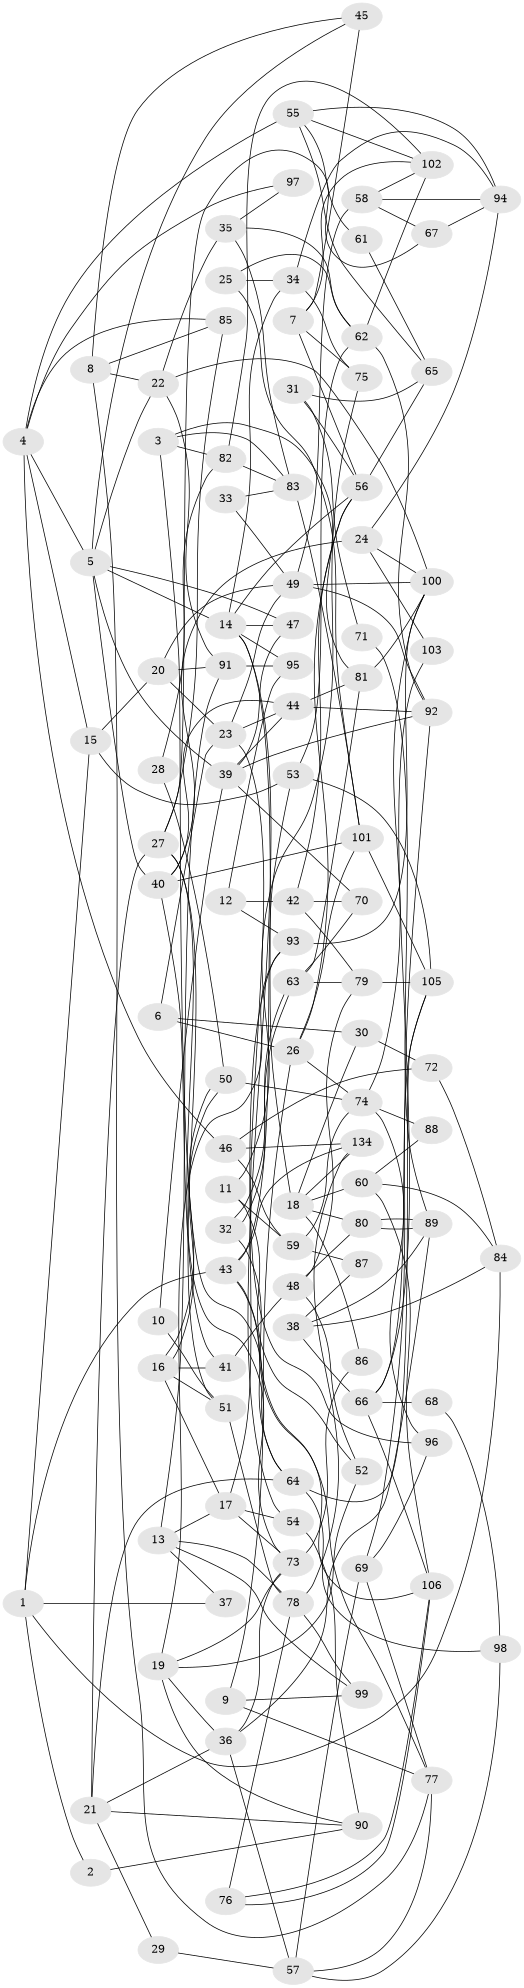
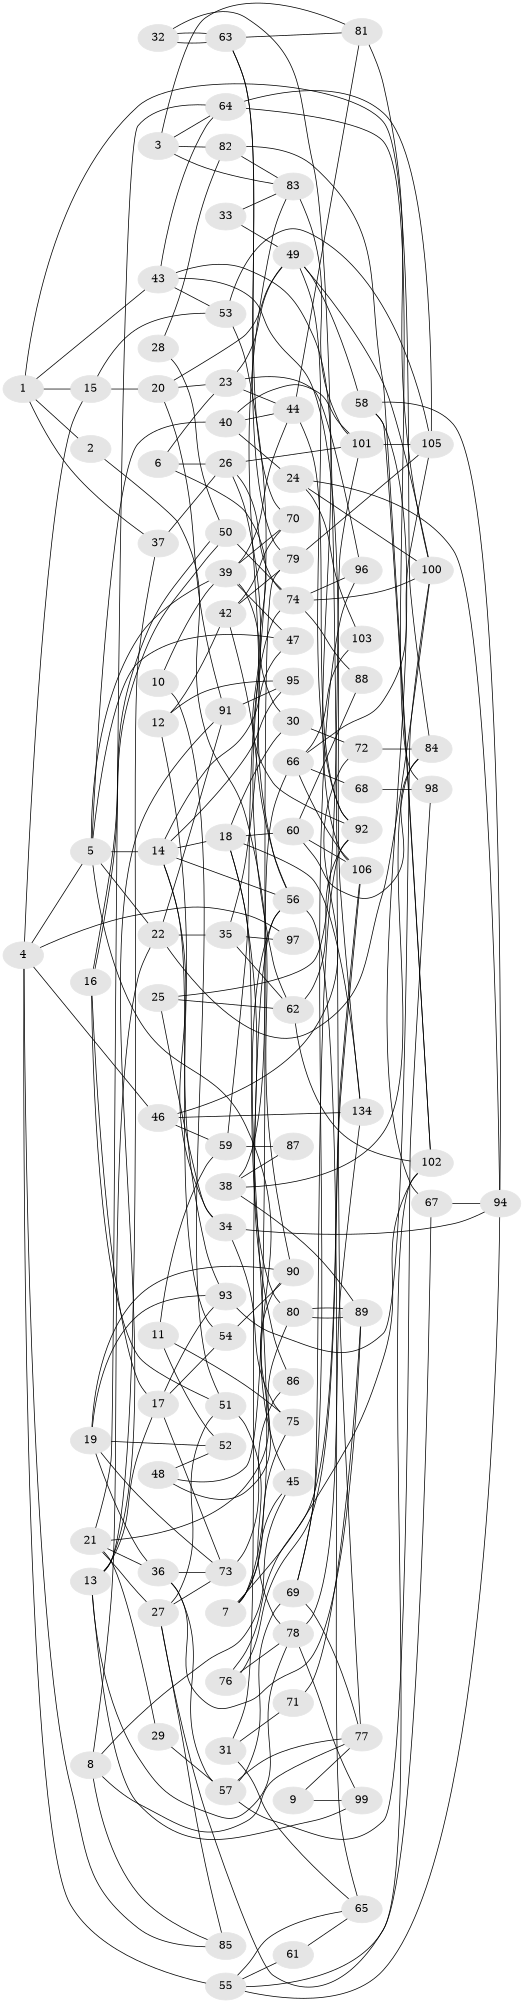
  graph {
    rankdir=LR
    node [color=gray90 style=filled]
    1
    2
    15
    37
    43
    84
    90
    20
    53
    64
    n11 [label=134]
    106
    3
    81
    82
    83
    105
    98
    100
    102
    101
    4
    5
    46
    55
    85
    97
    14
    22
    39
    40
    45
    47
    59
    72
    94
    65
    61
    56
    95
    18
    34
    54
    91
    35
    44
    70
    92
    24
-   41
    6
    23
    26
    30
    49
    96
    74
    7
    75
    8
    77
    9
    99
    10
    51
    78
    11
    52
    87
    12
    42
    93
    79
    13
    17
    73
    60
    80
    86
    103
    62
    16
    50
    48
    88
    89
    19
    36
    57
    58
    21
    27
    29
    67
    25
    28
    69
    31
    71
    32
    63
    33
    38
    66
    68
    76
    1 -- 2
    1 -- 15
    1 -- 37
    1 -- 43
    1 -- 84
    2 -- 90
    15 -- 20
    15 -- 53
    43 -- 53
    43 -- 64
    43 -- n11
    43 -- 106
    20 -- 91
    20 -- 23
    20 -- 49
    53 -- 105
    53 -- 62
    64 -- 105
    64 -- 98
    3 -- 64
    3 -- 81
    3 -- 82
    3 -- 83
    81 -- 100
    82 -- 83
    82 -- 102
    83 -- 101
    101 -- 105
    4 -- 15
    4 -- 5
    4 -- 46
    4 -- 55
    4 -- 85
    4 -- 97
    5 -- 14
    5 -- 22
    5 -- 39
    5 -- 40
    5 -- 45
    5 -- 47
    46 -- n11
    46 -- 59
    46 -- 72
    55 -- 102
    55 -- 94
    55 -- 65
    55 -- 61
    14 -- 47
    14 -- 56
    14 -- 95
    14 -- 18
    14 -- 34
    14 -- 54
    22 -- 100
    22 -- 91
    22 -- 35
    39 -- 47
    39 -- 44
    39 -- 70
    39 -- 92
    40 -- 101
    40 -- 44
    40 -- 24
-   40 -- 41
    59 -- 74
    59 -- 87
    72 -- 84
    61 -- 65
    56 -- 65
    18 -- n11
    18 -- 30
    18 -- 60
    18 -- 80
    18 -- 86
    34 -- 94
    34 -- 75
    54 -- 90
    91 -- 95
    35 -- 83
    35 -- 97
    35 -- 62
    44 -- 81
    44 -- 92
    24 -- 100
    24 -- 94
    24 -- 103
-   41 -- 48
    6 -- 23
    6 -- 26
    6 -- 30
    23 -- 44
    23 -- 49
    23 -- 96
    26 -- 101
    26 -- 56
    26 -- 74
    30 -- 72
    49 -- 100
    49 -- 92
    49 -- 58
    74 -- 100
    74 -- 96
    74 -- 88
    7 -- 102
    7 -- 45
    7 -- 56
    7 -- 75
    8 -- 85
    8 -- 22
    8 -- 45
    8 -- 77
-   9 -- 26
+   37 -- 26
    9 -- 77
    9 -- 99
    10 -- 39
    10 -- 51
    51 -- 78
    78 -- n11
    78 -- 99
    11 -- 59
    11 -- 75
    11 -- 52
    12 -- 95
    12 -- 42
    12 -- 93
    42 -- 56
    42 -- 70
    42 -- 79
    93 -- 100
    79 -- 105
    13 -- 37
    13 -- 91
    13 -- 99
    13 -- 78
    13 -- 17
    17 -- 54
    17 -- 93
    17 -- 73
    73 -- 86
    60 -- 84
    60 -- 106
    60 -- 88
    80 -- 89
    80 -- 89
    62 -- 102
    62 -- 92
-   16 -- 41
    16 -- 51
    16 -- 17
    16 -- 50
    16 -- 50
    50 -- 74
    48 -- 52
    48 -- 79
    48 -- 80
    19 -- 90
    19 -- 52
    19 -- 93
    19 -- 73
    19 -- 36
    36 -- 73
    36 -- 89
    36 -- 57
    57 -- 98
    57 -- 77
    57 -- 69
    58 -- 102
    58 -- 94
    58 -- 67
    21 -- 90
    21 -- 64
    21 -- 36
    21 -- 27
    21 -- 29
    27 -- 85
    27 -- 51
    27 -- 73
    27 -- 67
    29 -- 57
    67 -- 94
    25 -- 101
    25 -- 34
    25 -- 62
    28 -- 82
    28 -- 50
    69 -- 92
    69 -- 96
    69 -- 77
    31 -- 65
    31 -- 56
    31 -- 71
    71 -- 89
    32 -- 77
    32 -- 63
    32 -- 63
    63 -- 81
    63 -- 70
    63 -- 79
    33 -- 83
    33 -- 49
    38 -- 84
    38 -- 87
    38 -- 89
    38 -- 66
    66 -- 106
    66 -- 105
    66 -- 103
    66 -- 68
    68 -- 98
    76 -- 106
    76 -- 106
    76 -- 78
  }
